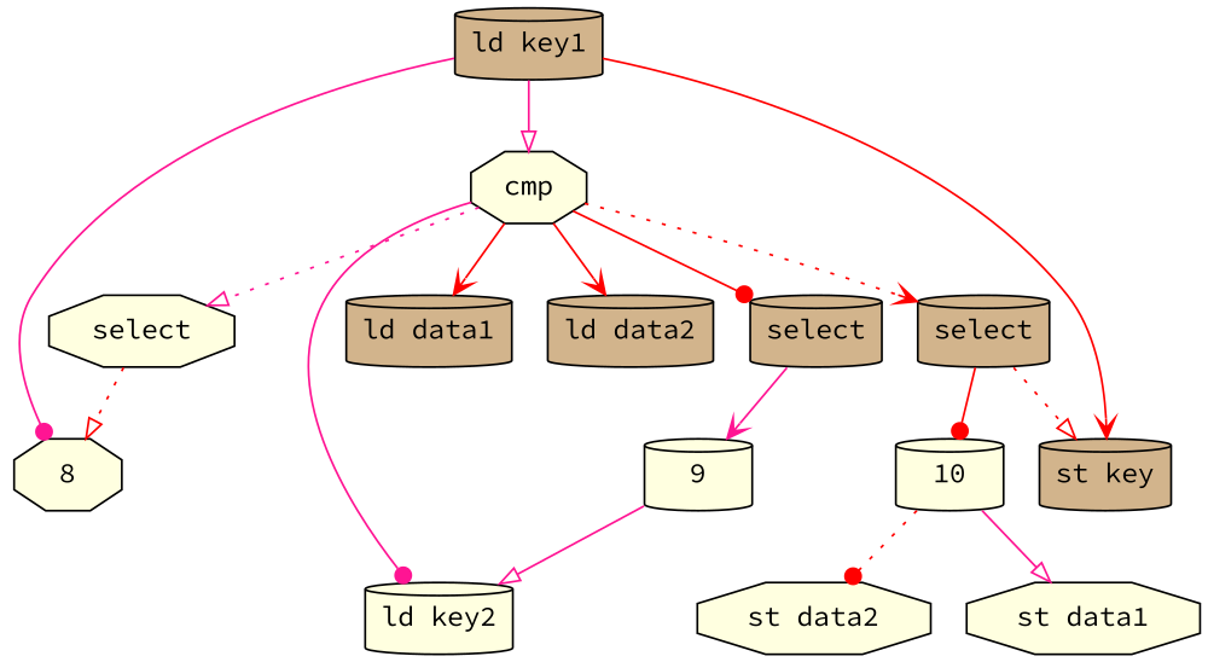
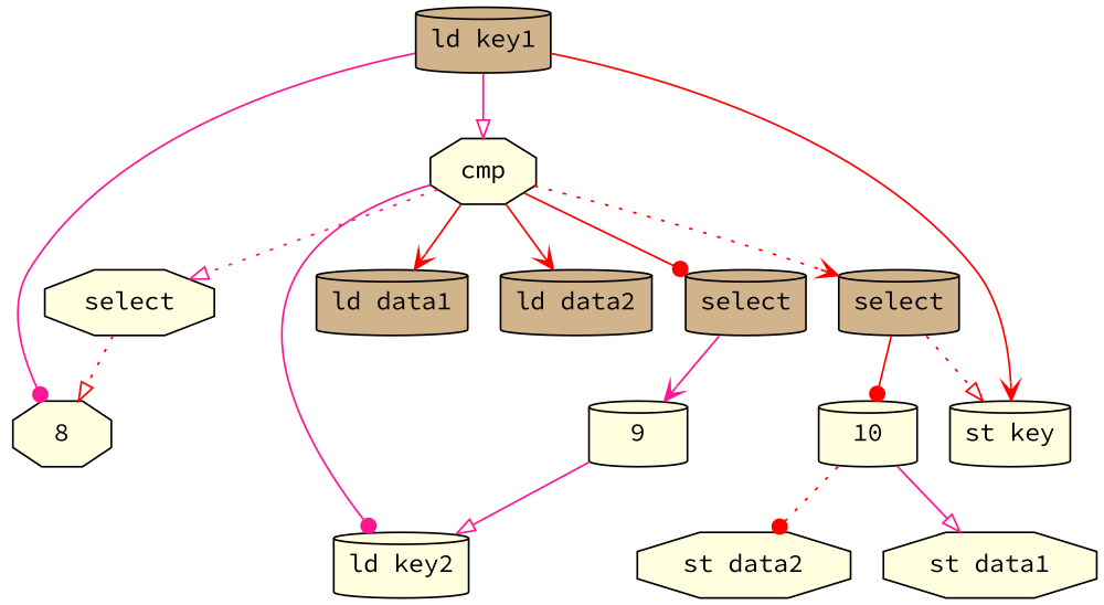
  digraph {
    fontname="Source Code Pro"
    node [fillcolor=lightyellow fontname="Source Code Pro" shape=cylinder style=filled]
    edge [arrowhead=onormal color=red fontname="Source Code Pro" style=solid]
    n1 [fillcolor=tan label="ld key1"]
    n2 [label=cmp shape=octagon]
-   n3 [fillcolor=tan label="st key"]
+   n3 [label="st key"]
    8 [shape=octagon]
    n5 [label="ld key2"]
    n6 [label=select shape=octagon]
    n7 [fillcolor=tan label=select]
    n8 [fillcolor=tan label=select]
    n9 [fillcolor=tan label="ld data1"]
    n10 [fillcolor=tan label="ld data2"]
    9
    10
    n13 [label="st data1" shape=octagon]
    n14 [label="st data2" shape=octagon]
    n1 -> n2 [color=deeppink]
    n1 -> n3 [arrowhead=vee]
    n1 -> 8 [arrowhead=dot color=deeppink]
    n2 -> n5 [arrowhead=dot color=deeppink]
    n2 -> n6 [color=deeppink style=dotted]
    n2 -> n7 [arrowhead=dot]
    n2 -> n8 [arrowhead=vee style=dotted]
    n2 -> n9 [arrowhead=vee]
    n2 -> n10 [arrowhead=vee]
    n6 -> 8 [style=dotted]
    n7 -> 9 [arrowhead=vee color=deeppink]
    n8 -> n3 [style=dotted]
    n8 -> 10 [arrowhead=dot]
    9 -> n5 [color=deeppink]
    10 -> n13 [color=deeppink]
    10 -> n14 [arrowhead=dot style=dotted]
  }
